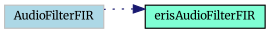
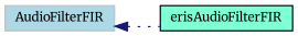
  digraph {
    rankdir=LR
    fontname=Merriweather
    node [fontname=Merriweather fontsize=10 shape=record style=filled]
    n1 [color=grey75 fillcolor=lightblue height=0.2 label=AudioFilterFIR width=0.4]
    n2 [color=black fillcolor=aquamarine height=0.2 label=erisAudioFilterFIR width=0.4]
-   n2 -> n1 [color=midnightblue dir=back fontname=Merriweather fontsize=10 labelfontname=Helvetica labelfontsize=10 style=dotted]
+   n1 -> n2 [color=midnightblue dir=back fontname=Merriweather fontsize=10 labelfontname=Helvetica labelfontsize=10 style=dotted]
  }
